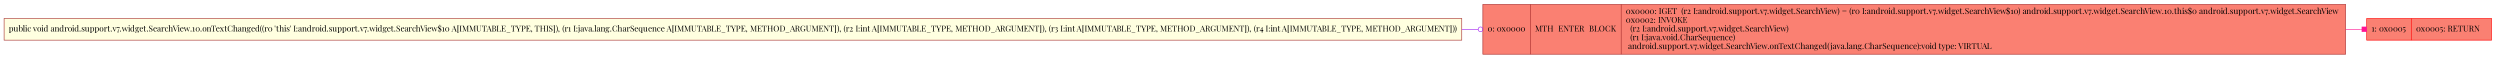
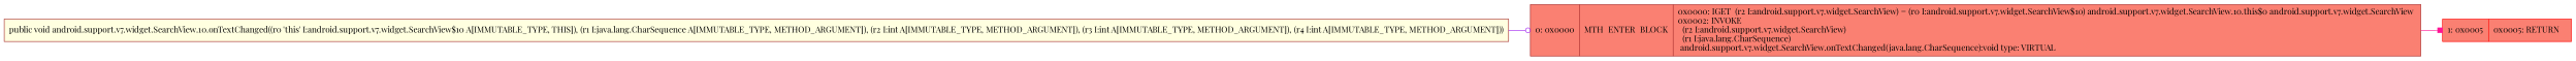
  digraph {
    rankdir=LR
    fontname="Playfair Display"
    node [shape=record style=filled fillcolor=salmon color=brown fontname="Playfair Display"]
    edge [fontname="Playfair Display"]
-   n1 [label="{0\:\ 0x0000|MTH_ENTER_BLOCK\l|0x0000: IGET  (r2 I:android.support.v7.widget.SearchView) = (r0 I:android.support.v7.widget.SearchView$10) android.support.v7.widget.SearchView.10.this$0 android.support.v7.widget.SearchView \l0x0002: INVOKE  \l  (r2 I:android.support.v7.widget.SearchView)\l  (r1 I:java.void.CharSequence)\l android.support.v7.widget.SearchView.onTextChanged(java.lang.CharSequence):void type: VIRTUAL \l}"]
+   n1 [label="{0\:\ 0x0000|MTH_ENTER_BLOCK\l|0x0000: IGET  (r2 I:android.support.v7.widget.SearchView) = (r0 I:android.support.v7.widget.SearchView$10) android.support.v7.widget.SearchView.10.this$0 android.support.v7.widget.SearchView \l0x0002: INVOKE  \l  (r2 I:android.support.v7.widget.SearchView)\l  (r1 I:java.lang.CharSequence)\l android.support.v7.widget.SearchView.onTextChanged(java.lang.CharSequence):void type: VIRTUAL \l}"]
    n2 [label="{1\:\ 0x0005|0x0005: RETURN   \l}" color=red]
    n3 [label="{public void android.support.v7.widget.SearchView.10.onTextChanged((r0 'this' I:android.support.v7.widget.SearchView$10 A[IMMUTABLE_TYPE, THIS]), (r1 I:java.lang.CharSequence A[IMMUTABLE_TYPE, METHOD_ARGUMENT]), (r2 I:int A[IMMUTABLE_TYPE, METHOD_ARGUMENT]), (r3 I:int A[IMMUTABLE_TYPE, METHOD_ARGUMENT]), (r4 I:int A[IMMUTABLE_TYPE, METHOD_ARGUMENT])) }" fillcolor=lightyellow]
    n1 -> n2 [color=deeppink arrowhead=box]
    n3 -> n1 [color=purple arrowhead=odot]
  }
